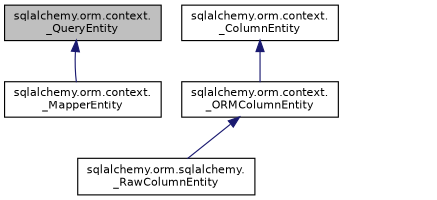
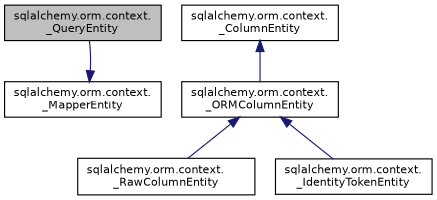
  digraph {
    rankdir=TB
    node [color=black fillcolor=white fontname=Helvetica fontsize=10 shape=record style=filled]
    edge [color=midnightblue dir=back fontname=Helvetica fontsize=10 labelfontname=Helvetica labelfontsize=10 style=solid]
    n1 [fillcolor=grey75 fontcolor=black height=0.2 label="sqlalchemy.orm.context.\l_QueryEntity" width=0.4]
    n2 [height=0.2 label="sqlalchemy.orm.context.\l_MapperEntity" width=0.4]
    n3 [height=0.2 label="sqlalchemy.orm.context.\l_ColumnEntity" width=0.4]
    n4 [height=0.2 label="sqlalchemy.orm.context.\l_ORMColumnEntity" width=0.4]
-   n5 [height=0.2 label="sqlalchemy.orm.sqlalchemy.\l_RawColumnEntity" width=0.4]
-   n1 -> n2
+   n5 [height=0.2 label="sqlalchemy.orm.context.\l_RawColumnEntity" width=0.4]
+   n6 [height=0.2 label="sqlalchemy.orm.context.\l_IdentityTokenEntity" width=0.4]
+   n2 -> n1
    n3 -> n4
    n4 -> n5
+   n4 -> n6
  }
